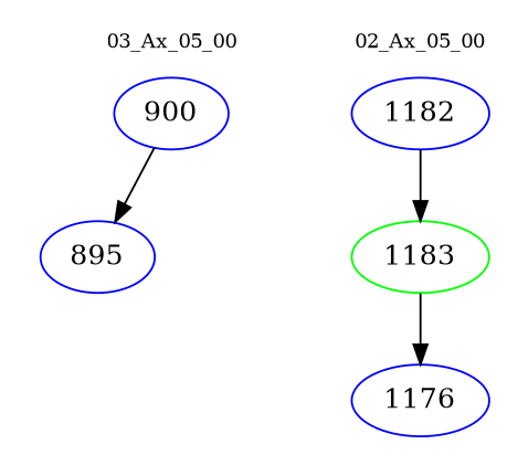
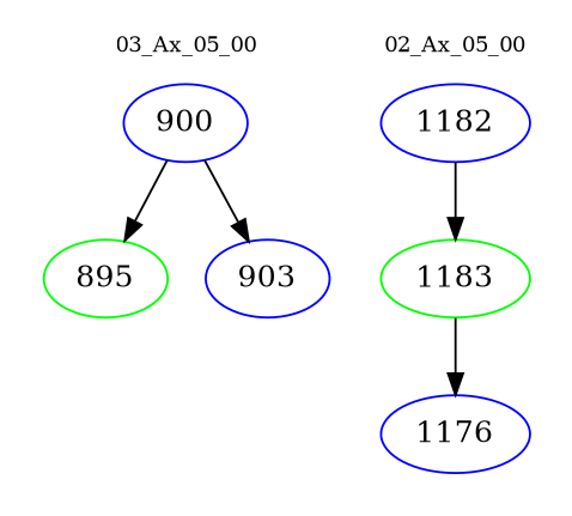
  digraph {
    node [color=blue]
    edge [color=black]
    n1 [label=900]
-   n2 [label=895]
+   n2 [color=green label=895]
+   n3 [label=903]
    n4 [label=1182]
    n5 [label=1176]
    n6 [color=green label=1183]
    subgraph cluster_1 {
      color=white
      fontsize=10
      label="03_Ax_05_00"
      n1
      n2
+     n3
    }
    subgraph cluster_2 {
      color=white
      fontsize=10
      label="02_Ax_05_00"
      n4
      n5
      n6
    }
    n1 -> n2
+   n1 -> n3
    n4 -> n6
    n6 -> n5
  }
